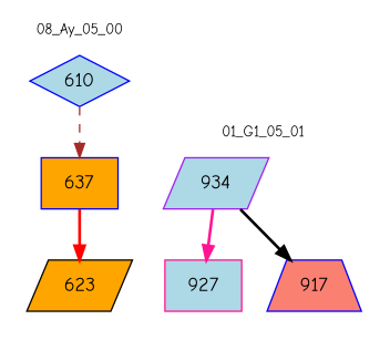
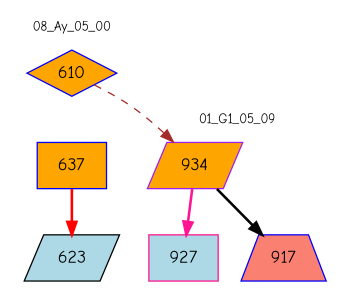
  digraph {
    fontname="Comic Neue"
    node [color=blue fillcolor=lightblue fontname="Comic Neue" shape=box style=filled]
    edge [fontname="Comic Neue" style=bold]
-   n1 [label=610 shape=diamond]
+   n1 [fillcolor=orange label=610 shape=diamond]
    n2 [fillcolor=orange label=637]
-   n3 [color=black fillcolor=orange label=623 shape=parallelogram]
-   n4 [color=purple label=934 shape=parallelogram]
+   n3 [color=black label=623 shape=parallelogram]
+   n4 [color=purple fillcolor=orange label=934 shape=parallelogram]
    n5 [color=deeppink label=927]
    n6 [fillcolor=salmon label=917 shape=trapezium]
    subgraph cluster_1 {
      color=white
      fontsize=10
      label="08_Ay_05_00"
      n1
      n2
      n3
    }
    subgraph cluster_2 {
      color=white
      fontsize=10
-     label="01_G1_05_01"
+     label="01_G1_05_09"
      n4
      n5
      n6
    }
-   n1 -> n2 [color=brown style=dashed]
+   n1 -> n4 [color=brown style=dashed]
    n2 -> n3 [color=red]
    n4 -> n5 [color=deeppink]
    n4 -> n6 [color=black]
  }
